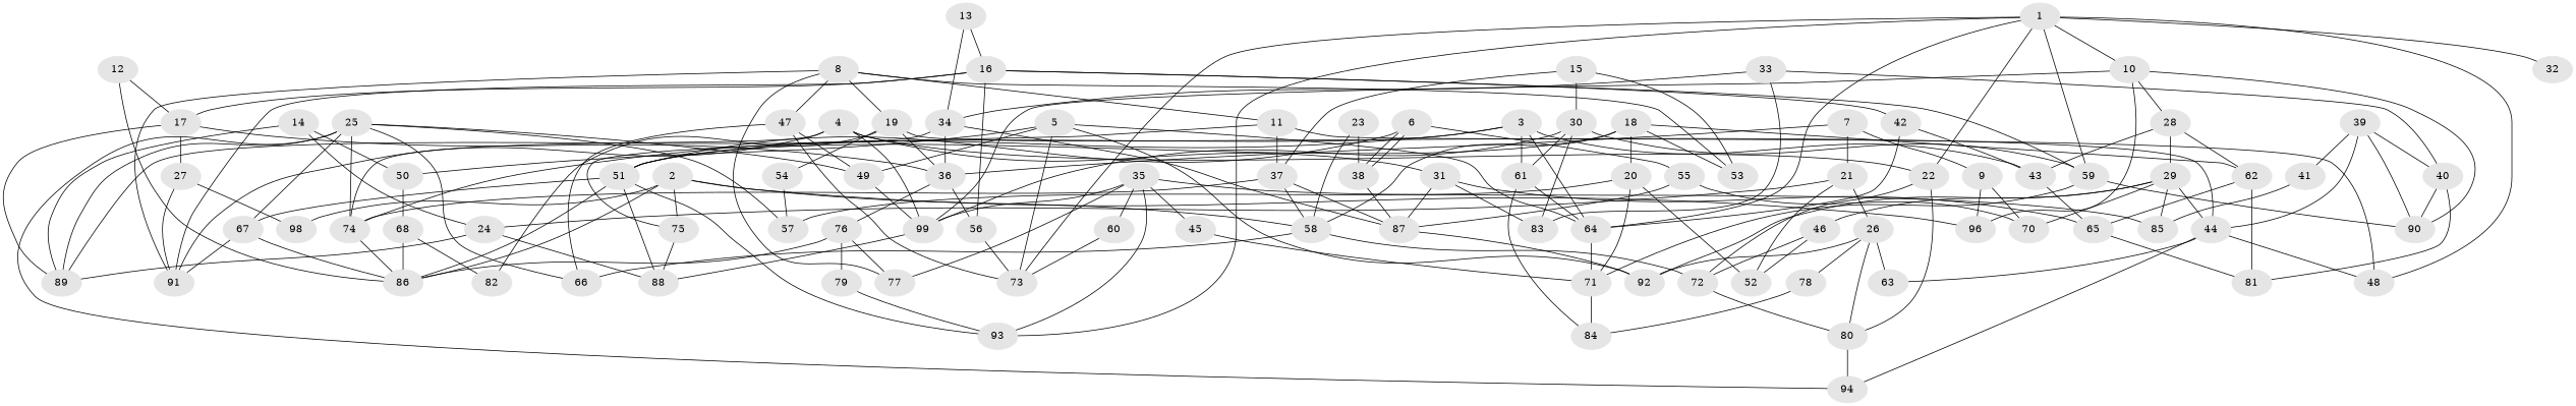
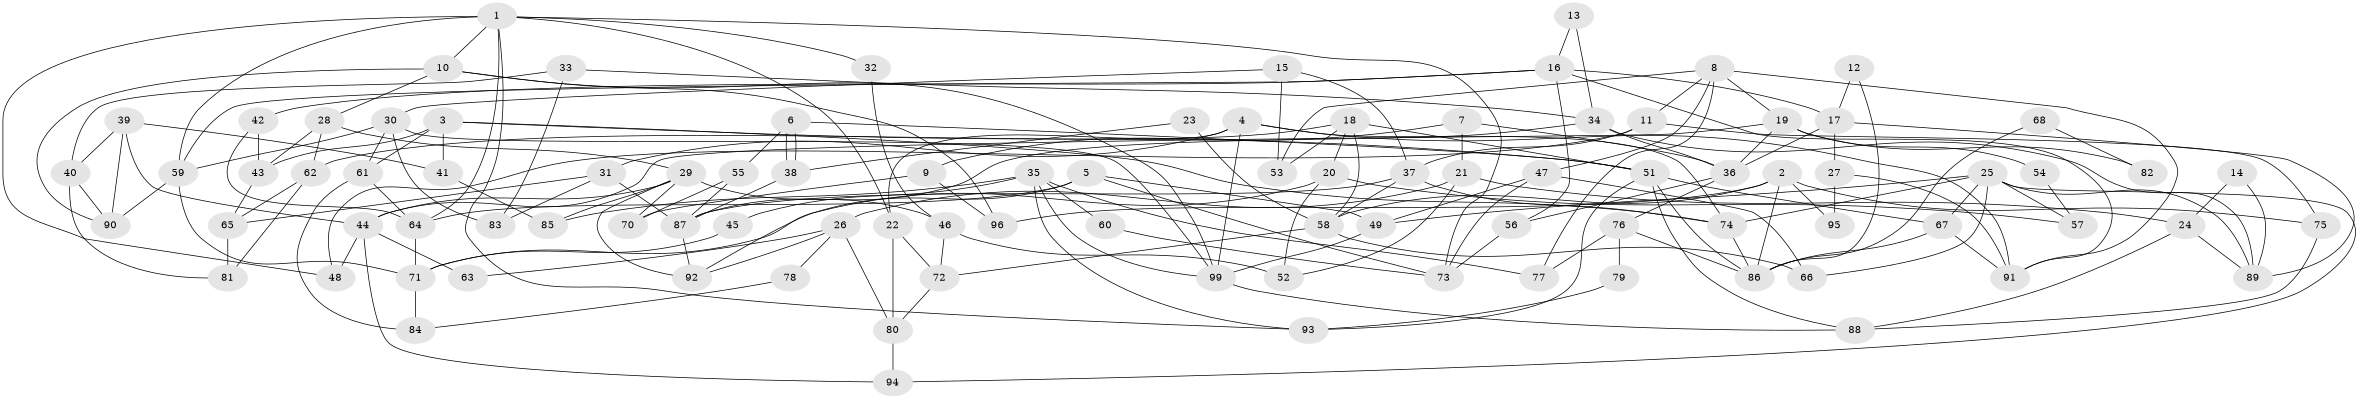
  graph {
    node [color=gray90 style=filled]
    1
    10
    22
    32
    48
    59
    64
    73
    93
    96
    n11 [label=99]
    28
    90
    72
    80
    46
    71
    2
    58
    75
    86
-   95 [label=98]
+   95
    66
    88
    3
    41
    43
    51
    61
    74
    85
    65
    67
    84
    4
    31
    91
    83
    87
    5
    49
-   50
    92
    68
    6
    38
    55
    70
    7
    9
    21
    36
    24
    52
    26
    56
    76
    8
    11
    19
    47
    53
    77
    37
    54
    44
    82
    62
    29
    12
    17
    13
    16
    34
    42
    89
    57
    14
    15
    30
    27
    18
    20
    81
    94
    63
    78
    23
    25
    33
    40
    35
    45
    60
    79
    39
    1 -- 10
    1 -- 22
    1 -- 32
    1 -- 48
    1 -- 59
    1 -- 64
    1 -- 73
    1 -- 93
    10 -- 96
    10 -- n11
    10 -- 28
    10 -- 90
    22 -- 72
    22 -- 80
+   32 -- 46
    59 -- 90
    59 -- 71
    64 -- 71
    n11 -- 88
    28 -- 43
    28 -- 62
    28 -- 29
    72 -- 80
    80 -- 94
    46 -- 72
    46 -- 52
    71 -- 84
    2 -- 96
    2 -- 58
    2 -- 75
    2 -- 86
    2 -- 95
    58 -- 72
    58 -- 66
    75 -- 88
-   3 -- 64
+   3 -- 41
    3 -- 43
    3 -- 51
    3 -- 61
    3 -- 74
    41 -- 85
    43 -- 65
    51 -- 93
    51 -- 86
    51 -- 88
    51 -- 67
    61 -- 64
    61 -- 84
    74 -- 86
    65 -- 81
    67 -- 86
    67 -- 91
    4 -- 22
    4 -- n11
    4 -- 74
    4 -- 31
    4 -- 91
    31 -- 65
    31 -- 83
    31 -- 87
    87 -- 92
    5 -- 64
    5 -- 73
    5 -- 49
-   5 -- 50
    5 -- 92
    49 -- n11
-   50 -- 68
    68 -- 86
    68 -- 82
    6 -- 51
    6 -- 38
    6 -- 38
    6 -- 55
    38 -- 87
    55 -- 87
    55 -- 70
    7 -- 9
    7 -- 21
    7 -- 36
    9 -- 96
    9 -- 70
    21 -- 24
    21 -- 52
    21 -- 26
    36 -- 56
    36 -- 76
    24 -- 88
    24 -- 89
    26 -- 80
    26 -- 92
    26 -- 63
    26 -- 78
    56 -- 73
    76 -- 86
    76 -- 77
    76 -- 79
    8 -- 91
    8 -- 11
    8 -- 19
    8 -- 47
    8 -- 53
    8 -- 77
    11 -- 48
    11 -- 75
    11 -- 37
    19 -- 36
    19 -- 54
    19 -- 44
    19 -- 82
    47 -- 73
    47 -- 66
    47 -- 49
    37 -- 58
    37 -- 74
    37 -- 87
    54 -- 57
    44 -- 48
    44 -- 94
    44 -- 63
    62 -- 65
    62 -- 81
    29 -- 46
    29 -- 85
    29 -- 92
    29 -- 70
    29 -- 44
    12 -- 86
    12 -- 17
    17 -- 36
    17 -- 89
    17 -- 27
    13 -- 16
    13 -- 34
    16 -- 59
    16 -- 91
    16 -- 56
    16 -- 17
    16 -- 42
    34 -- 87
    34 -- 36
    34 -- 89
    42 -- 64
    42 -- 43
-   14 -- 50
    14 -- 24
    14 -- 89
    15 -- 53
    15 -- 37
    15 -- 30
    30 -- 59
    30 -- n11
    30 -- 61
    30 -- 83
    27 -- 95
    27 -- 91
    18 -- 58
    18 -- 51
    18 -- 53
    18 -- 62
    18 -- 20
    20 -- 71
    20 -- 52
    20 -- 57
    78 -- 84
    23 -- 58
    23 -- 38
    25 -- 66
    25 -- 74
    25 -- 67
    25 -- 49
    25 -- 89
    25 -- 57
    25 -- 94
    33 -- 83
    33 -- 34
    33 -- 40
    40 -- 90
    40 -- 81
    35 -- 93
    35 -- n11
    35 -- 85
    35 -- 77
    35 -- 45
    35 -- 60
    45 -- 71
    60 -- 73
    79 -- 93
    39 -- 90
    39 -- 41
    39 -- 44
    39 -- 40
  }
